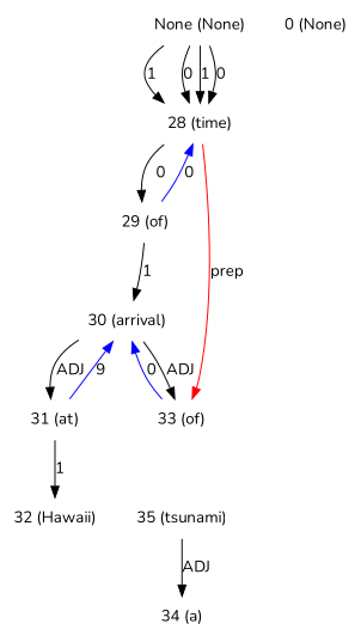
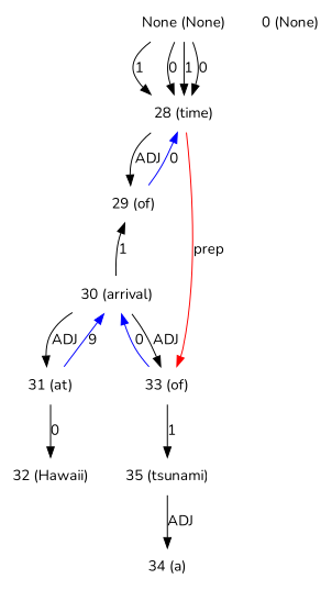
  digraph {
    fontname=Nunito
    node [color=purple fontname=Nunito shape=plaintext]
    edge [dir=forward fontname=Nunito]
    n1 [label="None (None)"]
    n2 [color=blue label="28 (time)"]
    n3 [color=blue label="29 (of)"]
    n4 [label="33 (of)"]
    n5 [label="30 (arrival)"]
    n6 [label="35 (tsunami)"]
    n7 [label="0 (None)"]
    n8 [color=blue label="31 (at)"]
    n9 [color=blue label="32 (Hawaii)"]
    n10 [color=blue label="34 (a)"]
    n1 -> n2 [label=1]
    n1 -> n2 [label=0]
    n1 -> n2 [label=1]
    n1 -> n2 [label=0]
-   n2 -> n3 [label=0]
+   n2 -> n3 [label=ADJ]
    n2 -> n4 [color=red label=prep]
    n3 -> n2 [color=blue label=0]
-   n3 -> n5 [label=1]
+   n5 -> n3 [label=1]
    n4 -> n5 [color=blue label=0]
+   n4 -> n6 [label=1]
    n5 -> n4 [label=ADJ]
    n5 -> n8 [label=ADJ]
    n6 -> n10 [label=ADJ]
    n8 -> n5 [color=blue label=9]
-   n8 -> n9 [label=1]
+   n8 -> n9 [label=0]
  }
